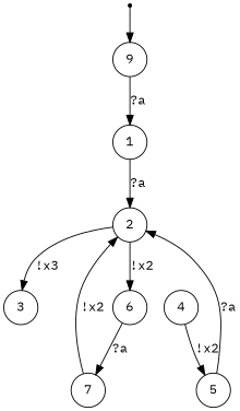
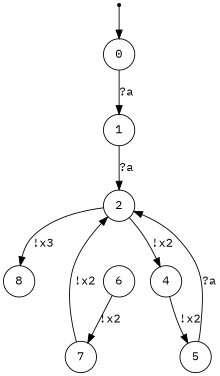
  digraph {
    fontname="IBM Plex Mono"
    node [fontname="IBM Plex Mono" shape=circle]
    edge [fontname="IBM Plex Mono"]
    ENTRY [shape=point]
-   0 [label=9]
+   0
    1
    2
-   8 [label=3]
+   8
    6
    7
    4
    5
    ENTRY -> 0
    0 -> 1 [label="?a"]
    1 -> 2 [label="?a"]
    2 -> 8 [label="!x3"]
-   2 -> 6 [label="!x2"]
-   6 -> 7 [label="?a"]
+   2 -> 4 [label="!x2"]
+   6 -> 7 [label="!x2"]
    7 -> 2 [label="!x2"]
    4 -> 5 [label="!x2"]
    5 -> 2 [label="?a"]
  }
